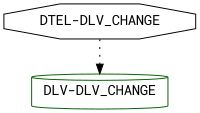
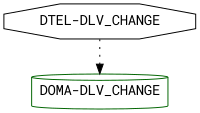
  digraph {
    fontname="Roboto Mono"
    node [fontname="Roboto Mono"]
    "DTEL-DLV_CHANGE" [color=black shape=octagon]
-   "DOMA-DLV_CHANGE" [color=darkgreen shape=cylinder label="DLV-DLV_CHANGE"]
+   "DOMA-DLV_CHANGE" [color=darkgreen shape=cylinder]
    "DTEL-DLV_CHANGE" -> "DOMA-DLV_CHANGE" [style=dotted fontname="Roboto Mono"]
  }
